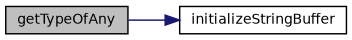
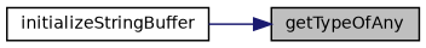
  digraph {
    rankdir=LR
    node [color=black fontname=Helvetica fontsize=10 shape=record style=filled]
    n1 [fillcolor=grey75 fontcolor=black height=0.2 label=getTypeOfAny width=0.4]
    n2 [fillcolor=white height=0.2 label=initializeStringBuffer width=0.4]
-   n1 -> n2 [color=midnightblue fontname=Helvetica fontsize=10 labelfontname=Helvetica labelfontsize=10 style=solid]
+   n2 -> n1 [color=midnightblue fontname=Helvetica fontsize=10 labelfontname=Helvetica labelfontsize=10 style=solid]
  }
